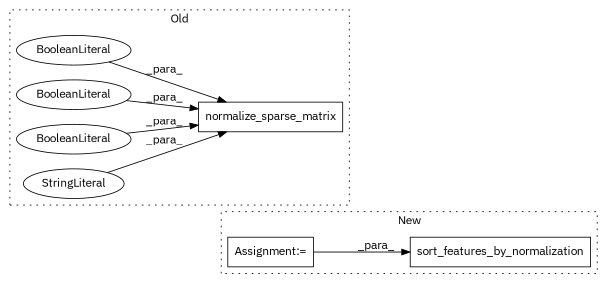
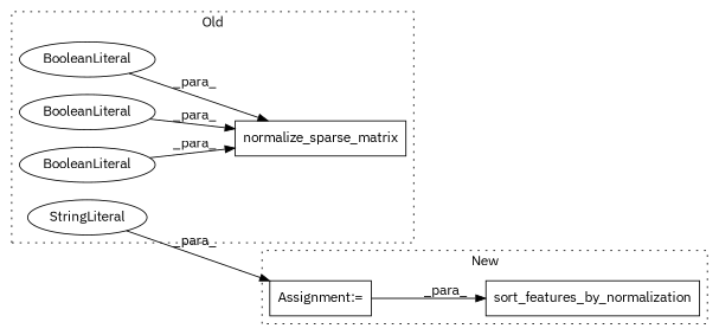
  digraph {
    fontname="IBM Plex Sans"
    rankdir=LR
    node [a=9 fontname="IBM Plex Sans" l=5 shape=ellipse]
    edge [fontname="IBM Plex Sans"]
    n1 [a=32 l="24,1" label=normalize_sparse_matrix s="5685,5790" shape=box]
    n2 [label=BooleanLiteral s=5773]
    n3 [label=BooleanLiteral s=5785]
    n4 [label=BooleanLiteral s=5779]
    n5 [a=45 l=12 label=StringLiteral s=5760]
    n6 [a=32 l="31,1" label=sort_features_by_normalization s="6022,6078" shape=box]
    n7 [a=7 l=2 label="Assignment:=" s=6020 shape=box]
    subgraph cluster_1 {
      label=Old
      style=dotted
      n1
      n2
      n3
      n4
      n5
    }
    subgraph cluster_2 {
      label=New
      style=dotted
      n6
      n7
    }
    n2 -> n1 [label=_para_]
    n3 -> n1 [label=_para_]
    n4 -> n1 [label=_para_]
-   n5 -> n1 [label=_para_]
+   n5 -> n7 [label=_para_]
    n7 -> n6 [label=_para_]
  }
